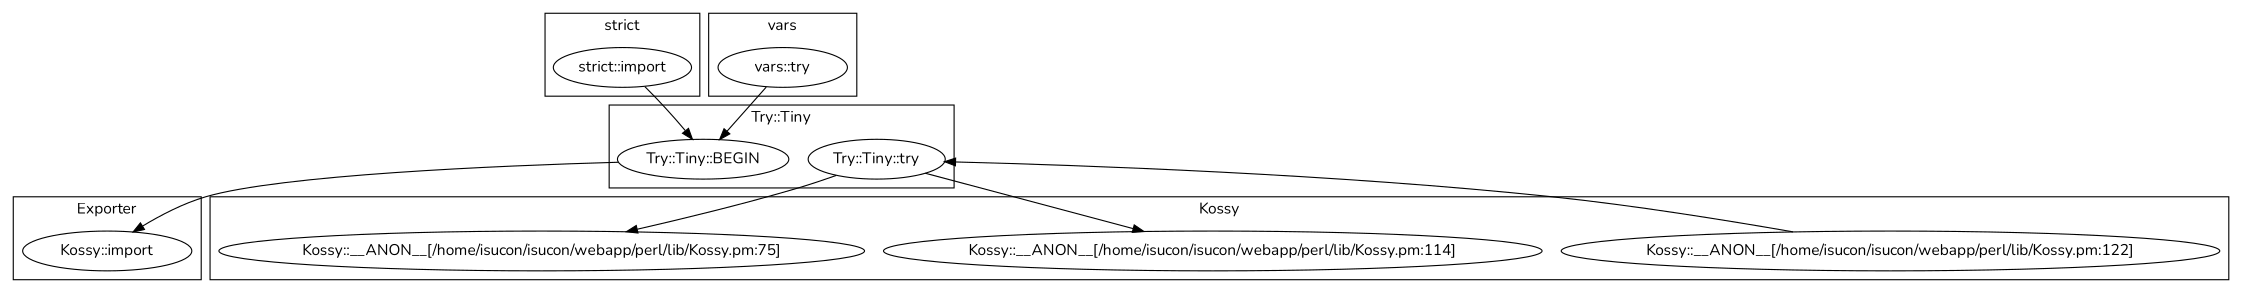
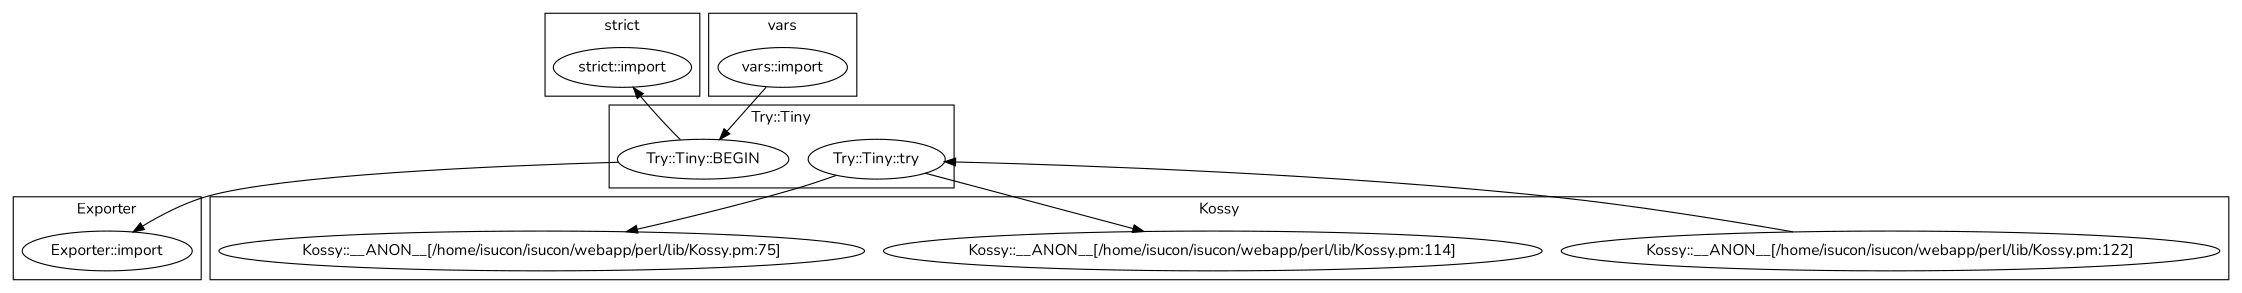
  digraph {
    fontname=Nunito
    node [fontname=Nunito]
    edge [fontname=Nunito]
    "strict::import"
-   "vars::import" [label="vars::try"]
-   "Exporter::import" [label="Kossy::import"]
+   "vars::import"
+   "Exporter::import"
    "Try::Tiny::BEGIN"
    "Try::Tiny::try"
    "Kossy::__ANON__[/home/isucon/isucon/webapp/perl/lib/Kossy.pm:122]"
    "Kossy::__ANON__[/home/isucon/isucon/webapp/perl/lib/Kossy.pm:114]"
    "Kossy::__ANON__[/home/isucon/isucon/webapp/perl/lib/Kossy.pm:75]"
    subgraph cluster_1 {
      label="strict"
      "strict::import"
    }
    subgraph cluster_2 {
      label=vars
      "vars::import"
    }
    subgraph cluster_3 {
      label=Exporter
      "Exporter::import"
    }
    subgraph cluster_4 {
      label="Try::Tiny"
      "Try::Tiny::BEGIN"
      "Try::Tiny::try"
    }
    subgraph cluster_5 {
      label=Kossy
      "Kossy::__ANON__[/home/isucon/isucon/webapp/perl/lib/Kossy.pm:122]"
      "Kossy::__ANON__[/home/isucon/isucon/webapp/perl/lib/Kossy.pm:114]"
      "Kossy::__ANON__[/home/isucon/isucon/webapp/perl/lib/Kossy.pm:75]"
    }
    "vars::import" -> "Try::Tiny::BEGIN"
-   "strict::import" -> "Try::Tiny::BEGIN"
+   "Try::Tiny::BEGIN" -> "strict::import"
    "Try::Tiny::BEGIN" -> "Exporter::import"
    "Try::Tiny::try" -> "Kossy::__ANON__[/home/isucon/isucon/webapp/perl/lib/Kossy.pm:114]"
    "Try::Tiny::try" -> "Kossy::__ANON__[/home/isucon/isucon/webapp/perl/lib/Kossy.pm:75]"
    "Kossy::__ANON__[/home/isucon/isucon/webapp/perl/lib/Kossy.pm:122]" -> "Try::Tiny::try"
  }
